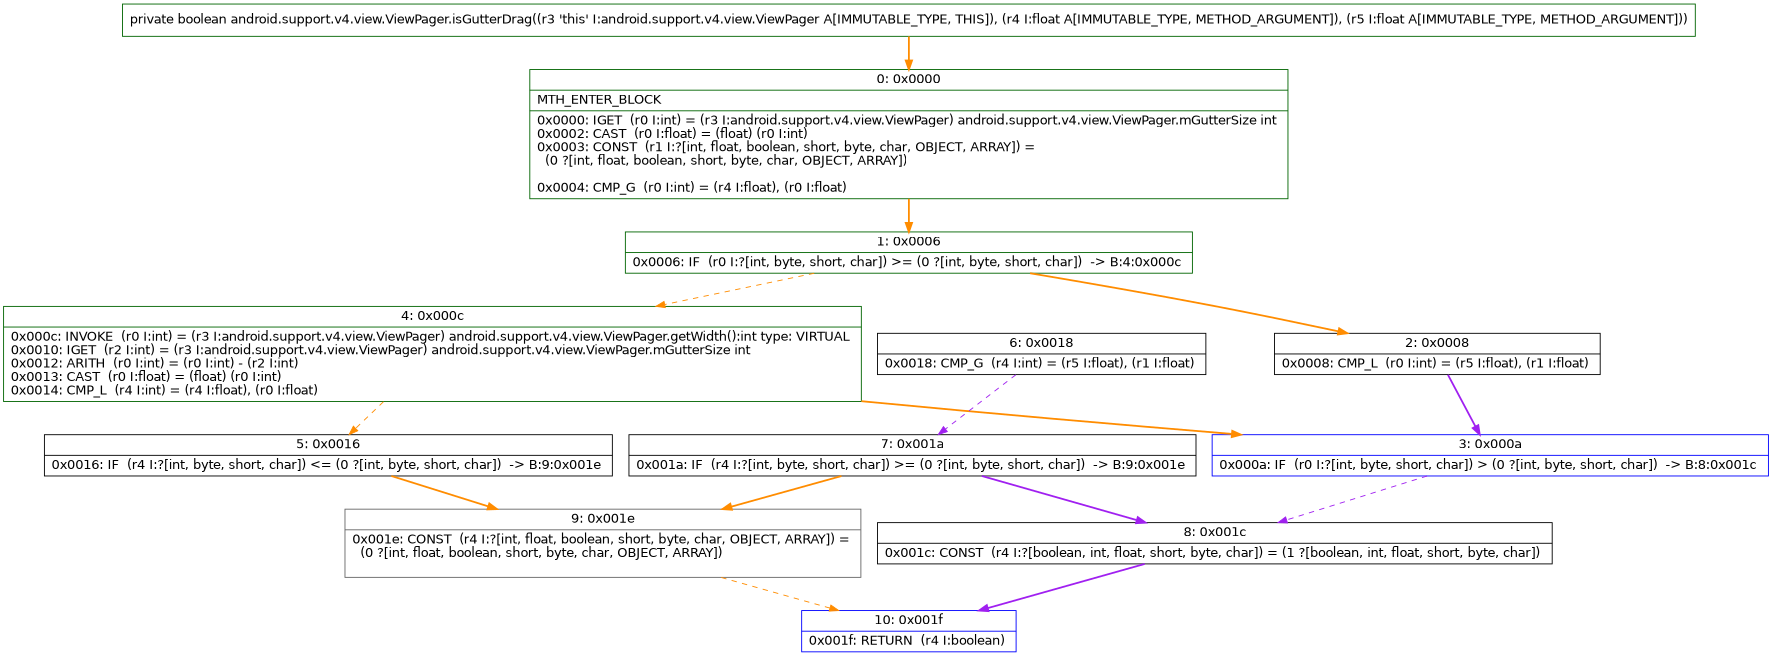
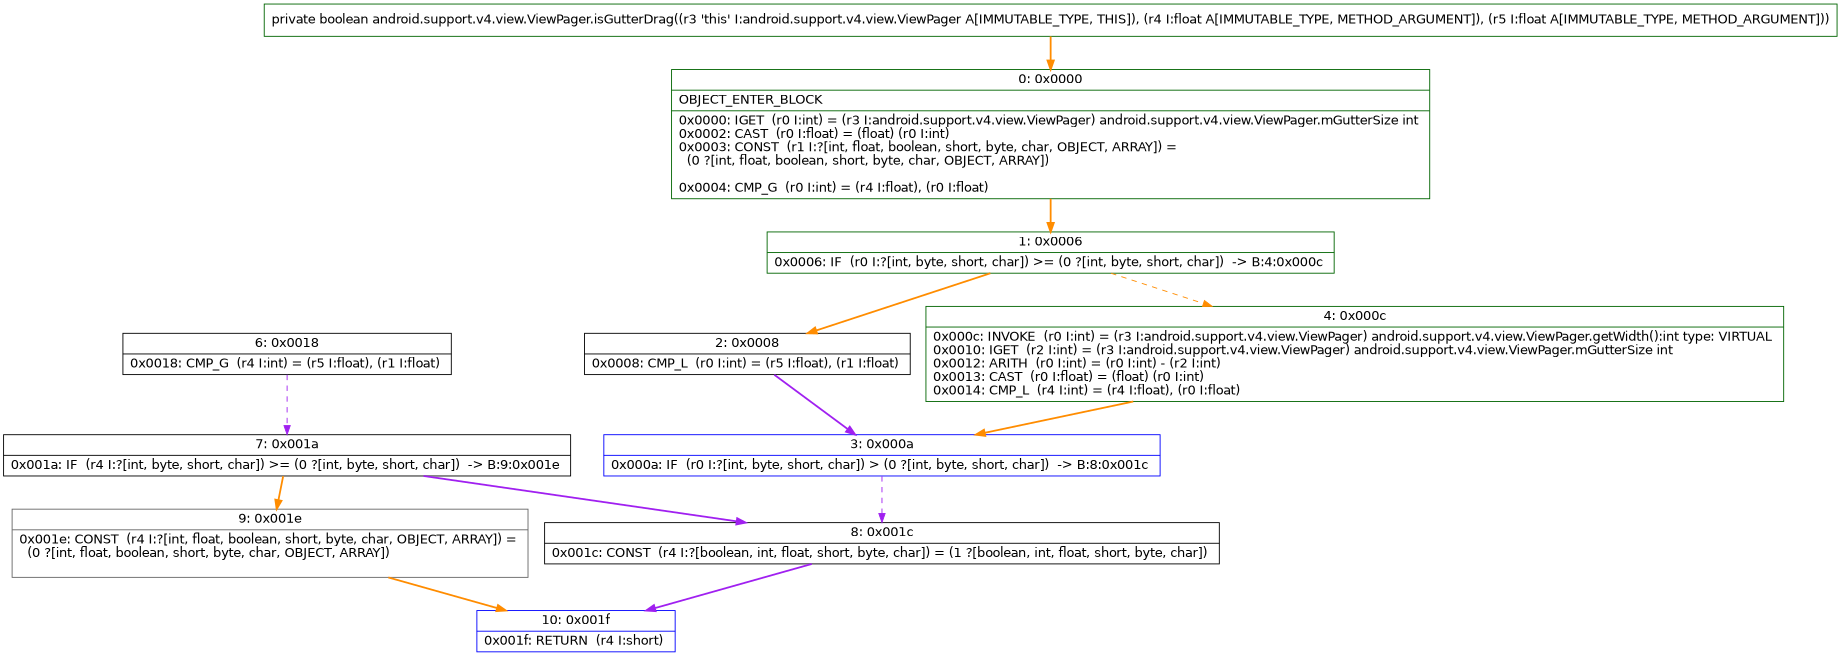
  digraph {
    fontname="DejaVu Sans"
    node [color=black fontname="DejaVu Sans" shape=record]
    edge [color=darkorange fontname="DejaVu Sans" style=bold]
-   n1 [color=darkgreen label="{0\:\ 0x0000|MTH_ENTER_BLOCK\l|0x0000: IGET  (r0 I:int) = (r3 I:android.support.v4.view.ViewPager) android.support.v4.view.ViewPager.mGutterSize int \l0x0002: CAST  (r0 I:float) = (float) (r0 I:int) \l0x0003: CONST  (r1 I:?[int, float, boolean, short, byte, char, OBJECT, ARRAY]) = \l  (0 ?[int, float, boolean, short, byte, char, OBJECT, ARRAY])\l \l0x0004: CMP_G  (r0 I:int) = (r4 I:float), (r0 I:float) \l}"]
+   n1 [color=darkgreen label="{0\:\ 0x0000|OBJECT_ENTER_BLOCK\l|0x0000: IGET  (r0 I:int) = (r3 I:android.support.v4.view.ViewPager) android.support.v4.view.ViewPager.mGutterSize int \l0x0002: CAST  (r0 I:float) = (float) (r0 I:int) \l0x0003: CONST  (r1 I:?[int, float, boolean, short, byte, char, OBJECT, ARRAY]) = \l  (0 ?[int, float, boolean, short, byte, char, OBJECT, ARRAY])\l \l0x0004: CMP_G  (r0 I:int) = (r4 I:float), (r0 I:float) \l}"]
    n2 [color=darkgreen label="{1\:\ 0x0006|0x0006: IF  (r0 I:?[int, byte, short, char]) \>= (0 ?[int, byte, short, char])  \-\> B:4:0x000c \l}"]
    n3 [label="{2\:\ 0x0008|0x0008: CMP_L  (r0 I:int) = (r5 I:float), (r1 I:float) \l}"]
    n4 [color=darkgreen label="{4\:\ 0x000c|0x000c: INVOKE  (r0 I:int) = (r3 I:android.support.v4.view.ViewPager) android.support.v4.view.ViewPager.getWidth():int type: VIRTUAL \l0x0010: IGET  (r2 I:int) = (r3 I:android.support.v4.view.ViewPager) android.support.v4.view.ViewPager.mGutterSize int \l0x0012: ARITH  (r0 I:int) = (r0 I:int) \- (r2 I:int) \l0x0013: CAST  (r0 I:float) = (float) (r0 I:int) \l0x0014: CMP_L  (r4 I:int) = (r4 I:float), (r0 I:float) \l}"]
    n5 [color=blue label="{3\:\ 0x000a|0x000a: IF  (r0 I:?[int, byte, short, char]) \> (0 ?[int, byte, short, char])  \-\> B:8:0x001c \l}"]
-   n6 [label="{5\:\ 0x0016|0x0016: IF  (r4 I:?[int, byte, short, char]) \<= (0 ?[int, byte, short, char])  \-\> B:9:0x001e \l}"]
    n7 [label="{8\:\ 0x001c|0x001c: CONST  (r4 I:?[boolean, int, float, short, byte, char]) = (1 ?[boolean, int, float, short, byte, char]) \l}"]
-   n8 [color=blue label="{10\:\ 0x001f|0x001f: RETURN  (r4 I:boolean) \l}"]
+   n8 [color=blue label="{10\:\ 0x001f|0x001f: RETURN  (r4 I:short) \l}"]
    n9 [color=gray40 label="{9\:\ 0x001e|0x001e: CONST  (r4 I:?[int, float, boolean, short, byte, char, OBJECT, ARRAY]) = \l  (0 ?[int, float, boolean, short, byte, char, OBJECT, ARRAY])\l \l}"]
    n10 [label="{6\:\ 0x0018|0x0018: CMP_G  (r4 I:int) = (r5 I:float), (r1 I:float) \l}"]
    n11 [label="{7\:\ 0x001a|0x001a: IF  (r4 I:?[int, byte, short, char]) \>= (0 ?[int, byte, short, char])  \-\> B:9:0x001e \l}"]
    n12 [color=darkgreen label="{private boolean android.support.v4.view.ViewPager.isGutterDrag((r3 'this' I:android.support.v4.view.ViewPager A[IMMUTABLE_TYPE, THIS]), (r4 I:float A[IMMUTABLE_TYPE, METHOD_ARGUMENT]), (r5 I:float A[IMMUTABLE_TYPE, METHOD_ARGUMENT])) }"]
    n1 -> n2
    n2 -> n3
    n2 -> n4 [style=dashed]
    n3 -> n5 [color=purple]
    n4 -> n5
-   n4 -> n6 [style=dashed]
    n5 -> n7 [color=purple style=dashed]
-   n6 -> n9
    n7 -> n8 [color=purple]
-   n9 -> n8 [style=dashed]
+   n9 -> n8
    n10 -> n11 [color=purple style=dashed]
    n11 -> n7 [color=purple]
    n11 -> n9
    n12 -> n1
  }
